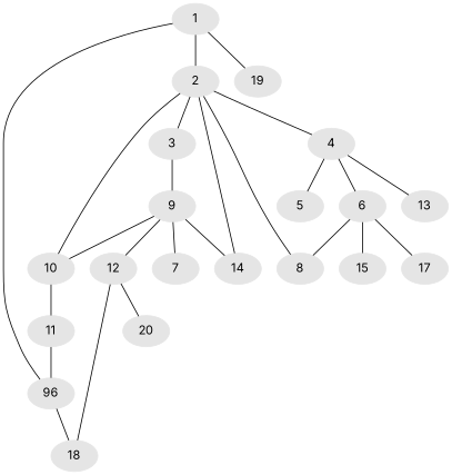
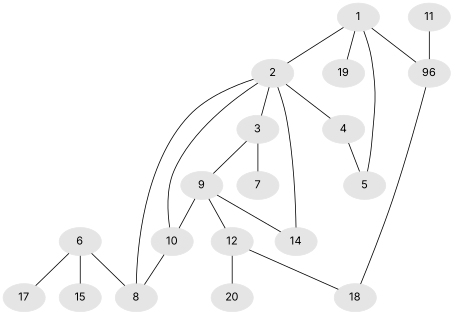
  graph {
    fontname=Inter
    node [color=gray90 fontname=Inter style=filled]
    edge [fontname=Inter]
    1
    2
    5
    n4 [label=96]
    19
    3
    4
    8
    10
    14
    18
    7
    9
    6
-   13
    11
    12
    15
    17
    20
    1 -- 2
+   1 -- 5
    1 -- n4
    1 -- 19
    2 -- 3
    2 -- 4
    2 -- 8
    2 -- 10
    2 -- 14
    n4 -- 18
-   9 -- 7
+   3 -- 7
    3 -- 9
    4 -- 5
-   4 -- 6
-   4 -- 13
-   10 -- 11
+   10 -- 8
    9 -- 10
    9 -- 14
    9 -- 12
    6 -- 8
    6 -- 15
    6 -- 17
    11 -- n4
    12 -- 18
    12 -- 20
  }
